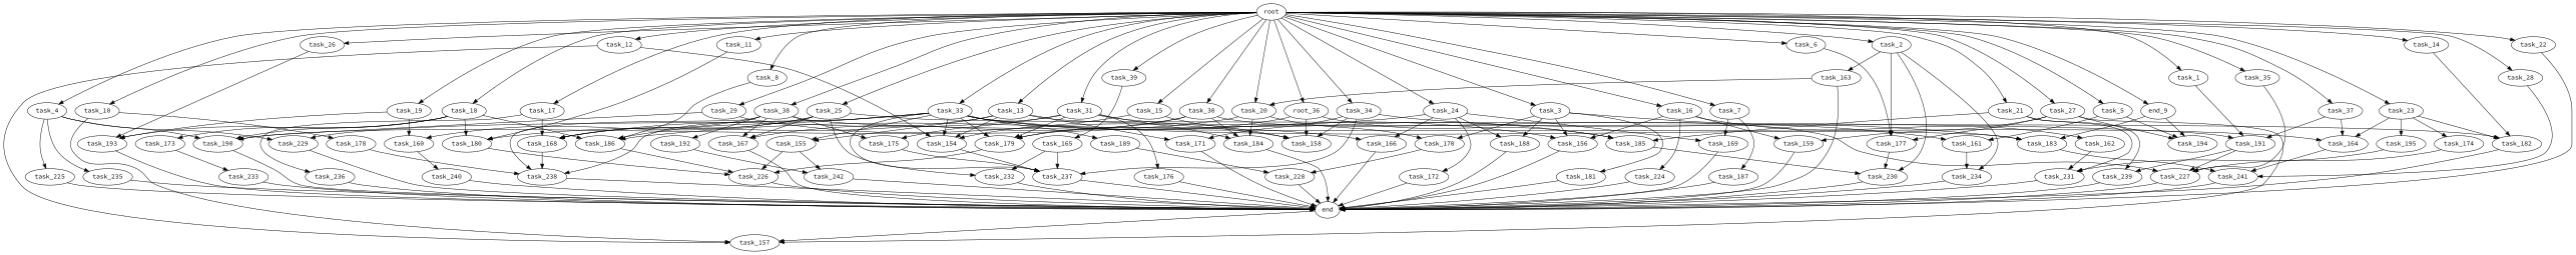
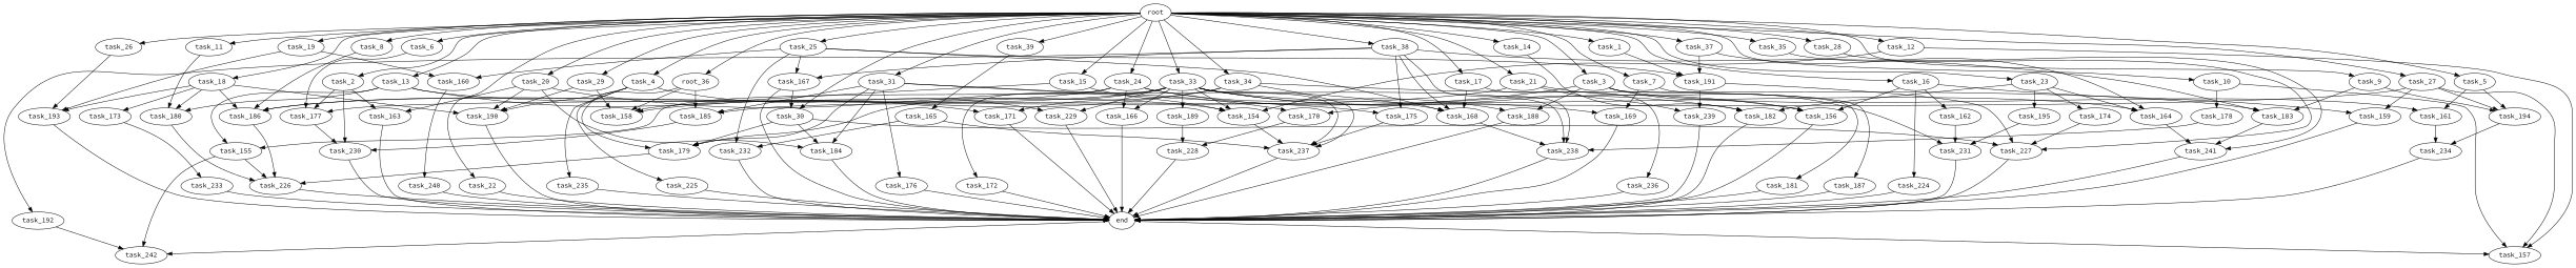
  digraph {
    fontname="Source Code Pro"
    node [fontname="Source Code Pro"]
    edge [fontname="Source Code Pro"]
    task_12
    task_154
    task_157
    task_237
    task_160
    task_240
    end
    n8 [label=root_36]
    task_158
    task_179
    task_185
    task_226
    task_230
    task_19
    task_193
    task_180
    root
    task_10
    task_18
    task_4
    task_33
    task_8
    task_15
    task_5
    task_14
    task_21
    task_38
    task_16
    task_7
    task_26
    task_30
    task_39
    task_27
    task_17
    task_31
    task_2
    task_35
    task_3
    task_22
    task_25
    task_29
    task_28
    task_23
    task_6
    task_20
-   task_9 [label=end_9]
+   task_9
    task_37
    task_1
    task_34
    task_13
    task_24
    task_11
    task_178
    task_190
    task_186
    task_173
    task_235
    task_229
    task_225
    task_238
    task_189
    task_155
    task_164
    task_166
    task_156
    task_161
    task_194
    task_182
    task_239
    task_231
    task_168
    task_183
    task_167
    task_175
    task_192
    task_162
    task_159
    task_224
    task_169
    task_187
    task_227
    task_184
    task_165
    task_177
    task_236
    task_176
    task_163
    task_170
    task_181
    task_188
    task_191
    task_232
    task_241
    task_174
    task_195
    task_171
    task_172
    task_233
    task_228
    task_234
    task_242
    task_12 -> task_154
    task_12 -> task_157
    task_154 -> task_237
    task_237 -> end
    task_160 -> task_240
    task_240 -> end
    end -> task_157
    n8 -> task_158
    n8 -> task_179
    n8 -> task_185
    task_179 -> task_226
    task_185 -> task_230
    task_226 -> end
    task_230 -> end
    task_19 -> task_160
    task_19 -> task_193
    task_193 -> end
    task_180 -> task_226
    root -> task_12
    root -> n8
    root -> task_19
    root -> task_10
    root -> task_18
    root -> task_4
    root -> task_33
    root -> task_8
    root -> task_15
    root -> task_5
    root -> task_14
    root -> task_21
    root -> task_38
    root -> task_16
    root -> task_7
    root -> task_26
    root -> task_30
    root -> task_39
    root -> task_27
    root -> task_17
    root -> task_31
    root -> task_2
    root -> task_35
    root -> task_3
    root -> task_22
    root -> task_25
    root -> task_29
    root -> task_28
    root -> task_23
    root -> task_6
    root -> task_20
    root -> task_9
    root -> task_37
    root -> task_1
    root -> task_34
    root -> task_13
    root -> task_24
    root -> task_11
    task_10 -> task_157
    task_10 -> task_178
    task_18 -> task_193
    task_18 -> task_180
    task_18 -> task_190
    task_18 -> task_186
    task_18 -> task_173
    task_4 -> task_190
    task_4 -> task_235
    task_4 -> task_229
    task_4 -> task_225
    task_33 -> task_154
    task_33 -> task_237
    task_33 -> task_179
    task_33 -> task_186
    task_33 -> task_229
    task_33 -> task_238
    task_33 -> task_189
    task_33 -> task_155
    task_33 -> task_164
    task_33 -> task_166
    task_33 -> task_156
    task_8 -> task_186
    task_15 -> task_154
    task_15 -> task_158
    task_5 -> task_161
    task_5 -> task_194
    task_14 -> task_182
    task_21 -> task_185
    task_21 -> task_239
    task_21 -> task_231
    task_38 -> task_238
    task_38 -> task_168
    task_38 -> task_183
    task_38 -> task_167
    task_38 -> task_175
    task_38 -> task_192
    task_16 -> task_156
    task_16 -> task_162
    task_16 -> task_159
    task_16 -> task_224
    task_7 -> task_169
    task_7 -> task_187
    task_26 -> task_193
    task_30 -> task_179
-   task_30 -> task_167
+   task_167 -> task_30
    task_30 -> task_227
    task_30 -> task_184
    task_39 -> task_165
    task_27 -> task_157
    task_27 -> task_194
    task_27 -> task_159
    task_27 -> task_177
    task_17 -> task_168
    task_17 -> task_236
    task_31 -> task_179
    task_31 -> task_185
    task_31 -> task_168
    task_31 -> task_175
    task_31 -> task_184
    task_31 -> task_176
    task_2 -> task_230
    task_2 -> task_177
    task_2 -> task_163
    task_35 -> task_227
    task_3 -> task_156
    task_3 -> task_161
    task_3 -> task_170
    task_3 -> task_181
    task_3 -> task_188
    task_22 -> end
    task_25 -> task_160
    task_25 -> task_168
    task_25 -> task_167
    task_25 -> task_191
    task_25 -> task_232
    task_29 -> task_158
    task_29 -> task_190
    task_28 -> task_241
    task_23 -> task_164
    task_23 -> task_182
    task_23 -> task_174
    task_23 -> task_195
    task_6 -> task_177
    task_20 -> task_190
    task_20 -> task_184
-   task_163 -> task_20
+   task_20 -> task_163
    task_20 -> task_170
    task_9 -> task_194
    task_9 -> task_183
    task_37 -> task_164
    task_37 -> task_191
    task_1 -> task_191
    task_34 -> task_237
    task_34 -> task_158
    task_34 -> task_183
    task_34 -> task_171
    task_13 -> task_154
    task_13 -> task_180
    task_13 -> task_155
-   task_13 -> task_182
+   task_33 -> task_182
    task_13 -> task_171
    task_24 -> task_186
    task_24 -> task_166
    task_24 -> task_169
    task_24 -> task_188
    task_24 -> task_172
    task_11 -> task_180
    task_178 -> task_238
    task_190 -> end
    task_186 -> task_226
    task_173 -> task_233
    task_235 -> end
    task_229 -> end
    task_225 -> end
    task_238 -> end
    task_189 -> task_228
    task_155 -> task_226
    task_155 -> task_242
    task_164 -> task_241
    task_166 -> end
    task_156 -> end
    task_161 -> task_234
-   task_2 -> task_234
+   task_194 -> task_234
    task_182 -> end
    task_239 -> end
    task_231 -> end
    task_168 -> task_238
    task_183 -> task_241
    task_167 -> end
    task_175 -> task_237
    task_192 -> task_242
    task_162 -> task_231
    task_159 -> end
    task_224 -> end
    task_169 -> end
    task_187 -> end
    task_227 -> end
    task_184 -> end
    task_165 -> task_237
    task_165 -> task_232
    task_177 -> task_230
    task_236 -> end
    task_176 -> end
    task_163 -> end
    task_170 -> task_228
    task_181 -> end
    task_188 -> end
    task_191 -> task_239
    task_191 -> task_227
    task_232 -> end
    task_241 -> end
    task_174 -> task_227
    task_195 -> task_231
    task_171 -> end
    task_172 -> end
    task_233 -> end
    task_228 -> end
    task_234 -> end
-   task_242 -> end
+   end -> task_242
  }
